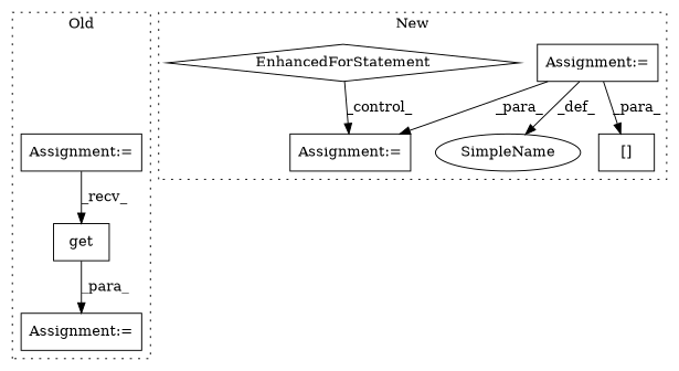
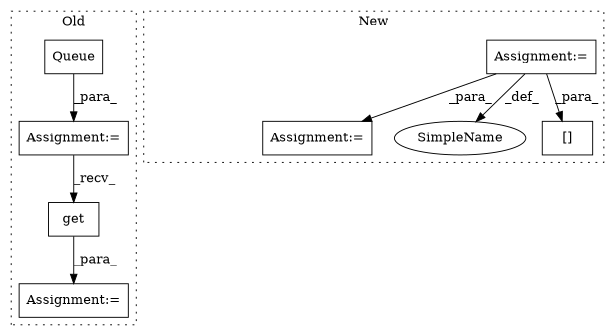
  digraph {
    node [a=7 l=1 s="5925,6015" shape=box]
+   n1 [a=32 l=7 label=Queue s=3532]
    n2 [label="Assignment:=" s=3531]
    n3 [l="84,2" label="Assignment:=" s="3610,3724"]
    n4 [a=32 l=5 label=get s=3597]
    n5 [a=2 l="26,1" label="[]" s="6295,6328"]
    n6 [l="53,2" label="Assignment:="]
    n7 [label="Assignment:=" s=6262]
-   n8 [a=70 l="53,2" label=EnhancedForStatement shape=diamond]
    n9 [a=42 label=SimpleName s=5986 shape=ellipse]
    subgraph cluster_1 {
      label=Old
      style=dotted
+     n1
      n2
      n3
      n4
    }
    subgraph cluster_2 {
      label=New
      style=dotted
      n5
      n6
      n7
-     n8
      n9
    }
+   n1 -> n2 [label=_para_]
    n2 -> n4 [label=_recv_]
    n4 -> n3 [label=_para_]
    n6 -> n5 [label=_para_]
    n6 -> n7 [label=_para_]
    n6 -> n9 [label=_def_]
-   n8 -> n7 [label=_control_]
  }
